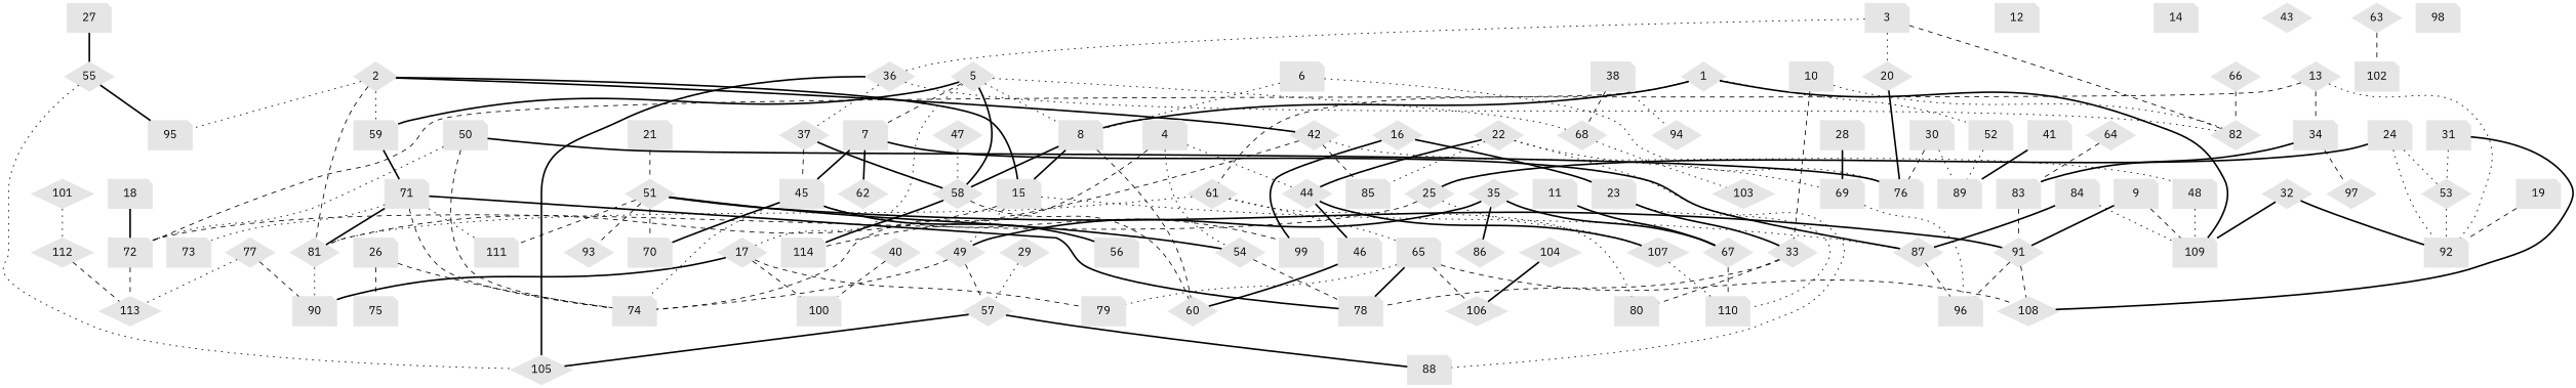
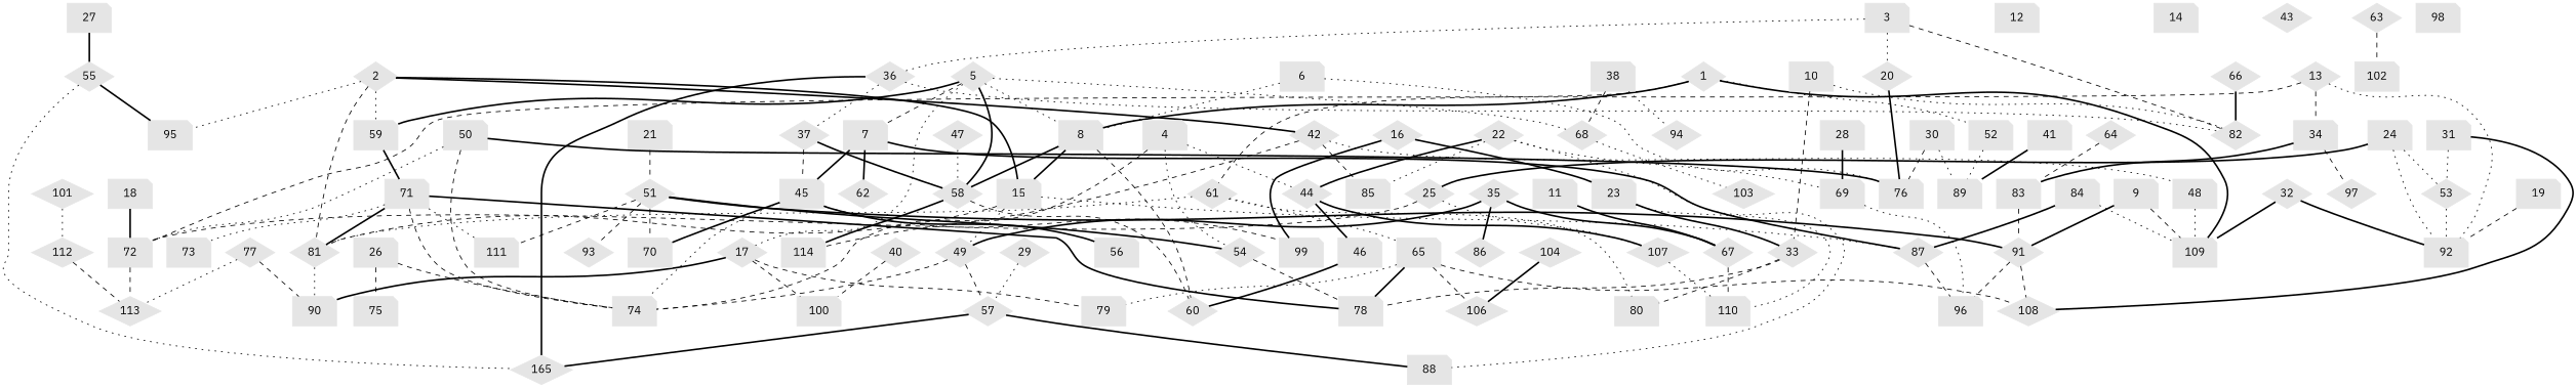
  graph {
    fontname="IBM Plex Sans"
    node [color=gray90 fontname="IBM Plex Sans" shape=note style=filled]
    edge [fontname="IBM Plex Sans" style=bold]
    1 [shape=diamond]
    8
    52
    61 [shape=diamond]
    109
    15
    58 [shape=diamond]
    60 [shape=diamond]
    89
    81 [shape=diamond]
    80
    65
    62 [shape=diamond]
    2 [shape=diamond]
    42 [shape=diamond]
    59
    95
    87 [shape=diamond]
    49 [shape=diamond]
    85
    48
    114
    71
    90
    20 [shape=diamond]
    3
    36 [shape=diamond]
    82 [shape=diamond]
    76
    37 [shape=diamond]
-   105 [shape=diamond]
+   105 [shape=diamond label=165]
    44 [shape=diamond]
    4
    54 [shape=diamond]
    74
    107 [shape=diamond]
    46
    78
    5 [shape=diamond]
    7
    17 [shape=diamond]
    68 [shape=diamond]
    45
    79
    100
    103 [shape=diamond]
    6
    99
    56
    70
    96
    9
    91 [shape=diamond]
    108 [shape=diamond]
    10
    33 [shape=diamond]
    67 [shape=diamond]
    11
    110
    12
    13 [shape=diamond]
    34
    72
    92
    83
    97 [shape=diamond]
    113 [shape=diamond]
    14
    57 [shape=diamond]
    16 [shape=diamond]
    23
    18
    19
    51 [shape=diamond]
    21
    93 [shape=diamond]
    111
    22 [shape=diamond]
    69
    88
    24
    25 [shape=diamond]
    53 [shape=diamond]
    26
    75
    55 [shape=diamond]
    27
    28
    29 [shape=diamond]
    30
    31
    32 [shape=diamond]
    35 [shape=diamond]
    86 [shape=diamond]
    38
    94 [shape=diamond]
    40 [shape=diamond]
    41
    43 [shape=diamond]
    47 [shape=diamond]
    50
    73
    106 [shape=diamond]
    63 [shape=diamond]
    102
    64 [shape=diamond]
    66 [shape=diamond]
    77 [shape=diamond]
    84
    98
    101 [shape=diamond]
    112 [shape=diamond]
    104 [shape=diamond]
    1 -- 8
    1 -- 52 [style=dotted]
    1 -- 61 [style=dashed]
    1 -- 109
    8 -- 15
    8 -- 58
    8 -- 60 [style=dashed]
    52 -- 89 [style=dotted]
    61 -- 81 [style=dotted]
    61 -- 80 [style=dotted]
    61 -- 65 [style=dotted]
    15 -- 81 [style=dashed]
    15 -- 87 [style=dotted]
    15 -- 49 [style=dotted]
    58 -- 60 [style=dashed]
    58 -- 114
    81 -- 90 [style=dotted]
    65 -- 78
    65 -- 79 [style=dotted]
    65 -- 108 [style=dashed]
    65 -- 106 [style=dashed]
    2 -- 15
    2 -- 81 [style=dashed]
    2 -- 42
    2 -- 59 [style=dotted]
    2 -- 95 [style=dotted]
    42 -- 85 [style=dashed]
    42 -- 48 [style=dotted]
    42 -- 114 [style=dashed]
    59 -- 71
    87 -- 96 [style=dashed]
    49 -- 74 [style=dashed]
    49 -- 57 [style=dashed]
    48 -- 109 [style=dotted]
    71 -- 81
    71 -- 74 [style=dashed]
    71 -- 78
    71 -- 111 [style=dotted]
    71 -- 73 [style=dotted]
    20 -- 76
    3 -- 20 [style=dotted]
    3 -- 36 [style=dotted]
    3 -- 82 [style=dashed]
    36 -- 82 [style=dotted]
    36 -- 37 [style=dotted]
    36 -- 105
    37 -- 58
    37 -- 45 [style=dashed]
    44 -- 107
    44 -- 46
    4 -- 44 [style=dotted]
    4 -- 54 [style=dotted]
    4 -- 74 [style=dashed]
    54 -- 78 [style=dashed]
    107 -- 110 [style=dotted]
    46 -- 60
    5 -- 8 [style=dotted]
    5 -- 58
    5 -- 59
    5 -- 7 [style=dashed]
    5 -- 17 [style=dotted]
    5 -- 68 [style=dotted]
    7 -- 62
    7 -- 87
    7 -- 45
    17 -- 90
    17 -- 79 [style=dashed]
    17 -- 100 [style=dashed]
    68 -- 103 [style=dotted]
    45 -- 74 [style=dotted]
    45 -- 99 [style=dashed]
    45 -- 56
    45 -- 70
    6 -- 8 [style=dotted]
    6 -- 76 [style=dotted]
    9 -- 109 [style=dashed]
    9 -- 91
    91 -- 96 [style=dashed]
    91 -- 108 [style=dashed]
    10 -- 82 [style=dotted]
    10 -- 33 [style=dashed]
    33 -- 80 [style=dashed]
    33 -- 78 [style=dashed]
    67 -- 110 [style=dashed]
    11 -- 67
    13 -- 34 [style=dashed]
    13 -- 72 [style=dashed]
    13 -- 92 [style=dotted]
    34 -- 83
    34 -- 97 [style=dashed]
    72 -- 113 [style=dashed]
    83 -- 91 [style=dashed]
    57 -- 105
    57 -- 88
    16 -- 99
    16 -- 23
    23 -- 33
    23 -- 110 [style=dotted]
    18 -- 72
    19 -- 92 [style=dashed]
    51 -- 54
    51 -- 70 [style=dashed]
    51 -- 91
    51 -- 93 [style=dashed]
    51 -- 111 [style=dashed]
    21 -- 51 [style=dashed]
    22 -- 85 [style=dotted]
    22 -- 44
    22 -- 69 [style=dotted]
    22 -- 88 [style=dotted]
    69 -- 96 [style=dotted]
    24 -- 92 [style=dotted]
    24 -- 25
    24 -- 53 [style=dotted]
    25 -- 107 [style=dotted]
    25 -- 72 [style=dashed]
    53 -- 92 [style=dotted]
    26 -- 74 [style=dashed]
    26 -- 75 [style=dashed]
    55 -- 95
    55 -- 105 [style=dotted]
    27 -- 55
    28 -- 69
    29 -- 57 [style=dotted]
    30 -- 89 [style=dotted]
    30 -- 76 [style=dashed]
    31 -- 108
    31 -- 53 [style=dotted]
    32 -- 109
    32 -- 92
    35 -- 49
    35 -- 67
    35 -- 86
    38 -- 68 [style=dashed]
    38 -- 94 [style=dotted]
    40 -- 100 [style=dashed]
    41 -- 89
    47 -- 58 [style=dotted]
    50 -- 76
    50 -- 74 [style=dashed]
    50 -- 72 [style=dotted]
    63 -- 102 [style=dashed]
    64 -- 83 [style=dashed]
-   66 -- 82 [style=dashed]
+   66 -- 82
    77 -- 90 [style=dashed]
    77 -- 113 [style=dotted]
    84 -- 109 [style=dotted]
    84 -- 87
    101 -- 112 [style=dotted]
    112 -- 113 [style=dashed]
    104 -- 106
  }
